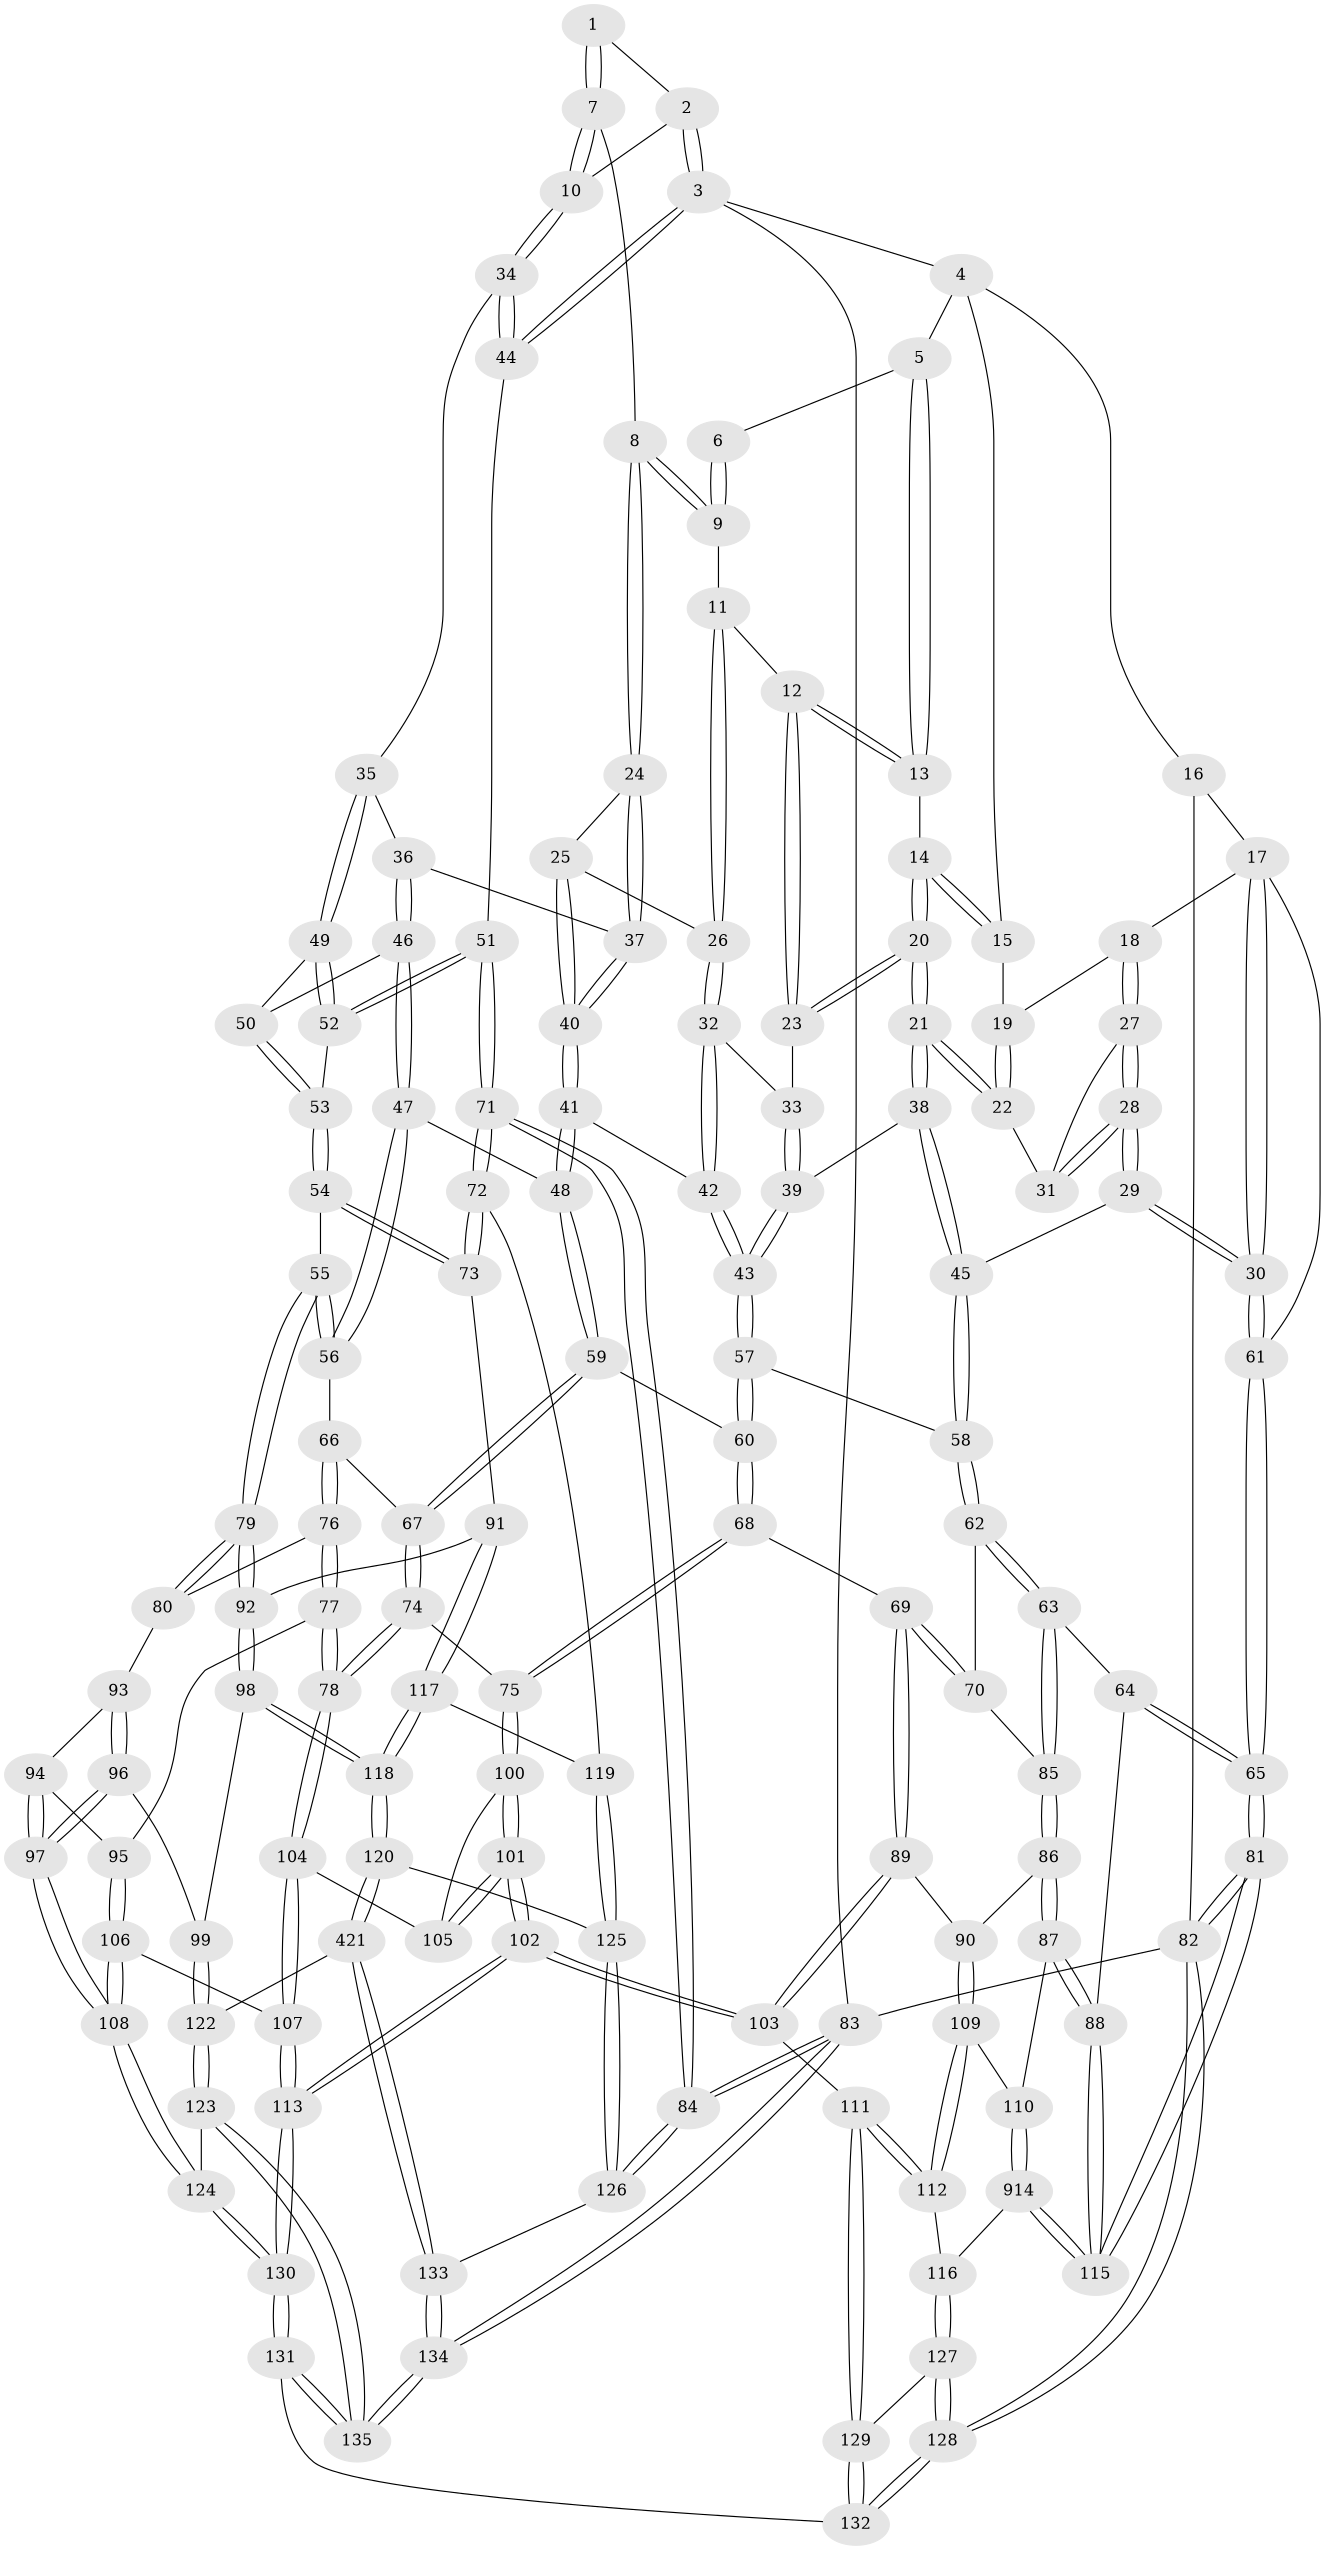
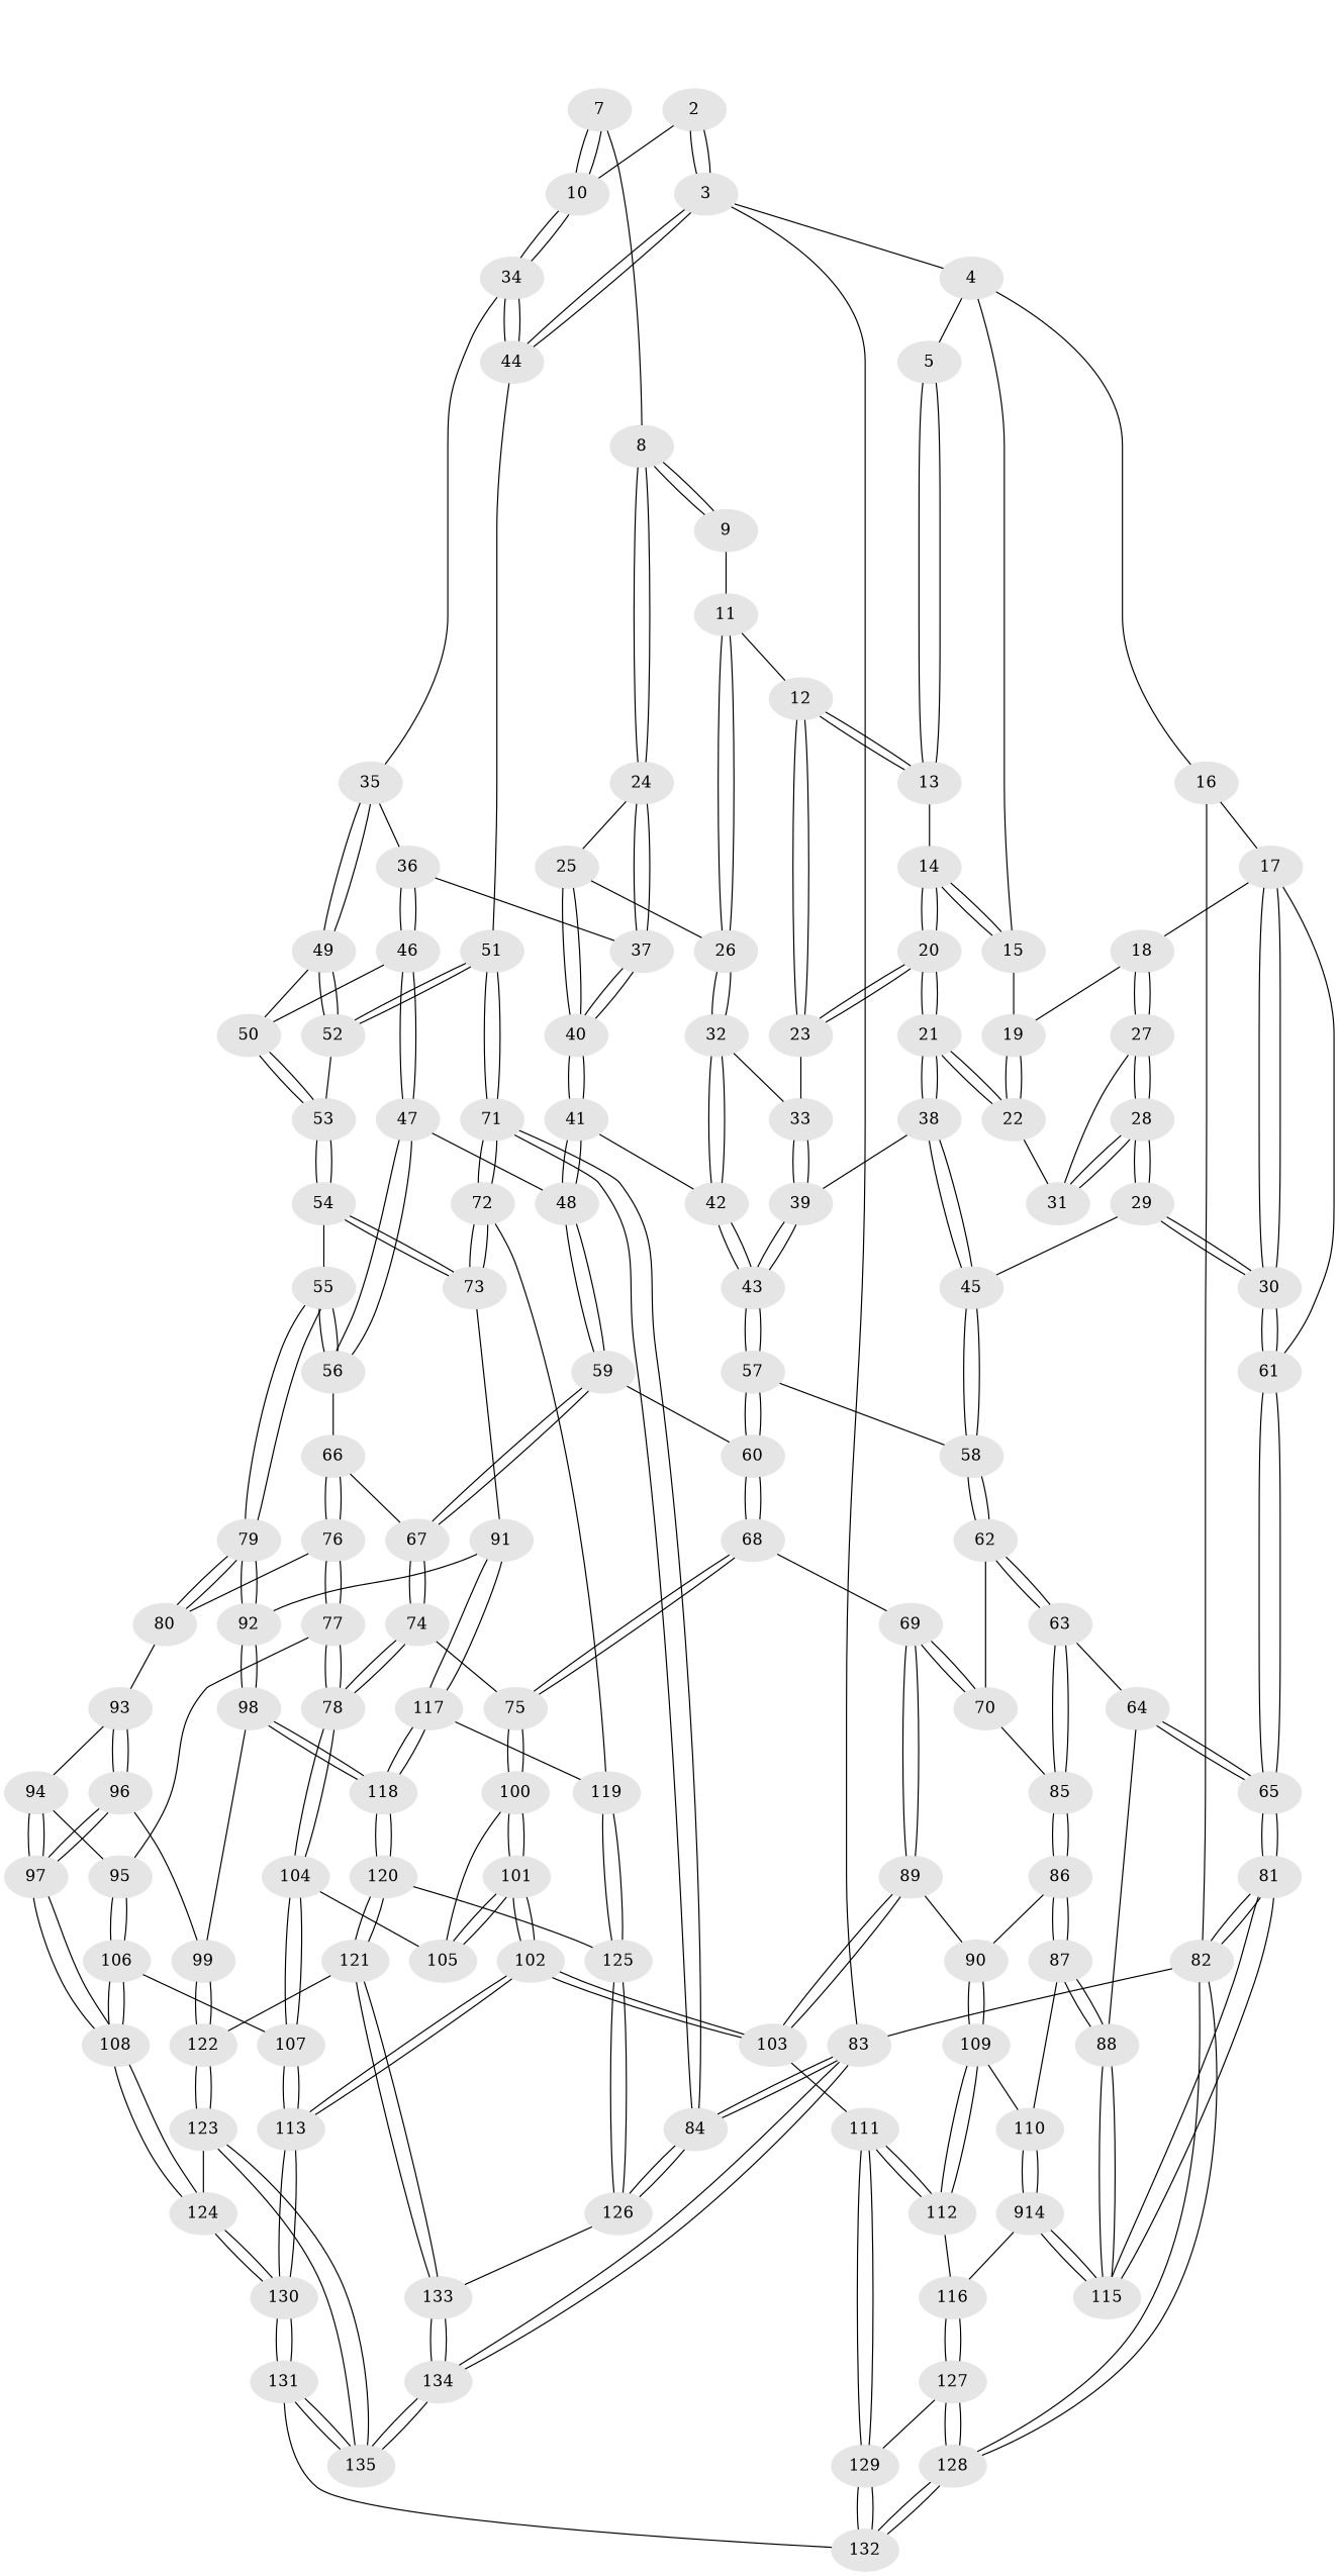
  graph {
    node [color=gray90 style=filled]
-   1
    2
    7
    3
    10
    8
    4
    44
    83
    34
    5
    15
    16
    51
    84
    134
-   6
    13
    19
    17
    82
    9
    14
    11
    24
    25
    37
    12
    26
    35
    23
    32
    33
    20
    21
    22
    61
    18
    30
    65
    128
    27
    31
    28
    38
    45
    39
    40
    41
    42
    29
    58
    43
    36
    49
    46
    50
    52
    47
    57
    48
    59
    60
    71
    62
    56
    53
    66
    67
    54
    72
    55
    73
    79
    91
    80
    92
    76
    68
    63
    70
    74
    69
    75
    81
    64
    85
    88
    86
    115
    77
    78
    89
    100
    90
    103
    119
    126
    125
    117
    104
    101
    105
    95
    93
    106
    107
    98
    94
    96
    132
    135
    133
    87
    110
    109
    n117 [label=914]
    111
    112
    118
    99
    97
    108
    122
    124
    120
    123
    102
    113
    130
    129
    116
    127
    131
-   121 [label=421]
-   1 -- 2
-   1 -- 7
-   1 -- 7
+   121
    2 -- 3
    2 -- 3
    2 -- 10
    7 -- 10
    7 -- 10
    7 -- 8
    3 -- 4
    3 -- 44
    3 -- 44
    3 -- 83
    10 -- 34
    10 -- 34
    8 -- 9
    8 -- 9
    8 -- 24
    8 -- 24
    4 -- 5
    4 -- 15
    4 -- 16
    44 -- 51
    83 -- 84
    83 -- 84
    83 -- 134
    83 -- 134
    34 -- 44
    34 -- 44
    34 -- 35
-   5 -- 6
    5 -- 13
    5 -- 13
    15 -- 19
    16 -- 17
    16 -- 82
    51 -- 52
    51 -- 52
    51 -- 71
    51 -- 71
    84 -- 126
    84 -- 126
    134 -- 135
    134 -- 135
-   6 -- 9
-   6 -- 9
    13 -- 14
    19 -- 22
    19 -- 22
    17 -- 61
    17 -- 18
    17 -- 30
    17 -- 30
    82 -- 83
    82 -- 128
    82 -- 128
    9 -- 11
    14 -- 15
    14 -- 15
    14 -- 20
    14 -- 20
    11 -- 12
    11 -- 26
    11 -- 26
    24 -- 25
    24 -- 37
    24 -- 37
    25 -- 26
    25 -- 40
    25 -- 40
    37 -- 40
    37 -- 40
    12 -- 13
    12 -- 13
    12 -- 23
    12 -- 23
    26 -- 32
    26 -- 32
    35 -- 36
    35 -- 49
    35 -- 49
    23 -- 33
    32 -- 33
    32 -- 42
    32 -- 42
    33 -- 39
    33 -- 39
    20 -- 23
    20 -- 23
    20 -- 21
    20 -- 21
    21 -- 22
    21 -- 22
    21 -- 38
    21 -- 38
    22 -- 31
    61 -- 65
    61 -- 65
    18 -- 19
    18 -- 27
    18 -- 27
    30 -- 61
    30 -- 61
    65 -- 81
    65 -- 81
    128 -- 132
    128 -- 132
    27 -- 31
    27 -- 28
    27 -- 28
    28 -- 31
    28 -- 31
    28 -- 29
    28 -- 29
    38 -- 45
    38 -- 45
    38 -- 39
    45 -- 58
    45 -- 58
    39 -- 43
    39 -- 43
    40 -- 41
    40 -- 41
    41 -- 42
    41 -- 48
    41 -- 48
    42 -- 43
    42 -- 43
    29 -- 30
    29 -- 30
    29 -- 45
    58 -- 62
    58 -- 62
    43 -- 57
    43 -- 57
    36 -- 37
    36 -- 46
    36 -- 46
    49 -- 50
    49 -- 52
    49 -- 52
    46 -- 50
    46 -- 47
    46 -- 47
    50 -- 53
    50 -- 53
    52 -- 53
    47 -- 48
    47 -- 56
    47 -- 56
    57 -- 58
    57 -- 60
    57 -- 60
    48 -- 59
    48 -- 59
    59 -- 60
    59 -- 67
    59 -- 67
    60 -- 68
    60 -- 68
    71 -- 84
    71 -- 84
    71 -- 72
    71 -- 72
    62 -- 63
    62 -- 63
    62 -- 70
    56 -- 66
    53 -- 54
    53 -- 54
    66 -- 67
    66 -- 76
    66 -- 76
    67 -- 74
    67 -- 74
    54 -- 55
    54 -- 73
    54 -- 73
    72 -- 73
    72 -- 73
    72 -- 119
    55 -- 56
    55 -- 56
    55 -- 79
    55 -- 79
    73 -- 91
    79 -- 80
    79 -- 80
    79 -- 92
    79 -- 92
    91 -- 92
    91 -- 117
    91 -- 117
    80 -- 93
    92 -- 98
    92 -- 98
    76 -- 80
    76 -- 77
    76 -- 77
    68 -- 69
    68 -- 75
    68 -- 75
    63 -- 64
    63 -- 85
    63 -- 85
    70 -- 85
    74 -- 75
    74 -- 78
    74 -- 78
    69 -- 70
    69 -- 70
    69 -- 89
    69 -- 89
    75 -- 100
    75 -- 100
    81 -- 82
    81 -- 82
    81 -- 115
    81 -- 115
    64 -- 65
    64 -- 65
    64 -- 88
    85 -- 86
    85 -- 86
    88 -- 115
    88 -- 115
    86 -- 90
    86 -- 87
    86 -- 87
    77 -- 78
    77 -- 78
    77 -- 95
    78 -- 104
    78 -- 104
    89 -- 90
    89 -- 103
    89 -- 103
    100 -- 101
    100 -- 101
    100 -- 105
    90 -- 109
    90 -- 109
    103 -- 111
    119 -- 125
    119 -- 125
    126 -- 133
    125 -- 126
    125 -- 126
    117 -- 119
    117 -- 118
    117 -- 118
    104 -- 105
    104 -- 107
    104 -- 107
    101 -- 105
    101 -- 105
    101 -- 102
    101 -- 102
    95 -- 106
    95 -- 106
    93 -- 94
    93 -- 96
    93 -- 96
    106 -- 107
    106 -- 108
    106 -- 108
    107 -- 113
    107 -- 113
    98 -- 118
    98 -- 118
    98 -- 99
    94 -- 95
    94 -- 97
    94 -- 97
    96 -- 99
    96 -- 97
    96 -- 97
    133 -- 134
    133 -- 134
    87 -- 88
    87 -- 88
    87 -- 110
    110 -- n117
    110 -- n117
    109 -- 110
    109 -- 112
    109 -- 112
    n117 -- 115
    n117 -- 115
    n117 -- 116
    111 -- 112
    111 -- 112
    111 -- 129
    111 -- 129
    112 -- 116
    118 -- 120
    118 -- 120
    99 -- 122
    99 -- 122
    97 -- 108
    97 -- 108
    108 -- 124
    108 -- 124
    122 -- 123
    122 -- 123
    124 -- 130
    124 -- 130
    120 -- 125
    120 -- 121
    120 -- 121
    123 -- 135
    123 -- 135
    123 -- 124
    102 -- 103
    102 -- 103
    102 -- 113
    102 -- 113
    113 -- 130
    113 -- 130
    130 -- 131
    130 -- 131
    129 -- 132
    129 -- 132
    116 -- 127
    116 -- 127
    127 -- 128
    127 -- 128
    127 -- 129
    131 -- 132
    131 -- 135
    131 -- 135
    121 -- 133
    121 -- 133
    121 -- 122
  }
